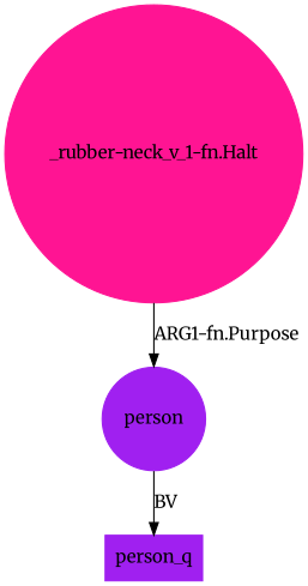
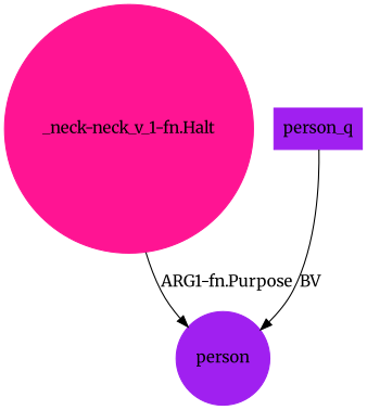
  digraph {
    fontname=Merriweather
    node [color=purple fontname=Merriweather shape=circle style=filled]
    edge [fontname=Merriweather]
-   "_rubber-neck_v_1-fn.Halt" [color=deeppink]
+   "_rubber-neck_v_1-fn.Halt" [color=deeppink label="_neck-neck_v_1-fn.Halt"]
    person
    n3 [label=person_q shape=box]
    "_rubber-neck_v_1-fn.Halt" -> person [label="ARG1-fn.Purpose"]
-   person -> n3 [label=BV]
+   n3 -> person [label=BV]
  }
